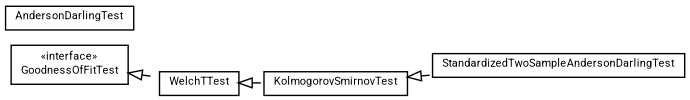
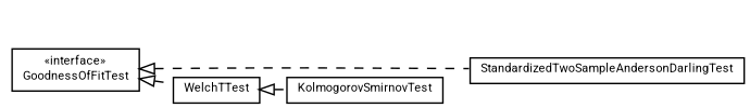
  digraph {
    nodesep=0.15
    rankdir=LR
    ranksep=0.25
    node [fontcolor=black fontname=Roboto fontsize=8 margin=0 shape=plaintext]
    edge [arrowtail=empty color=black dir=back fontname=Roboto fontsize=7 labelfontname=Roboto labelfontsize=7 style=dashed weight=9]
    n1 [height=0 label=<<table title="de.lmu.ifi.dbs.elki.math.statistics.tests.KolmogorovSmirnovTest" border="0" cellborder="1" cellspacing="0" cellpadding="2" href="KolmogorovSmirnovTest.html" target="_parent"> 		<tr><td><table border="0" cellspacing="0" cellpadding="1"> 		<tr><td align="center" balign="center"> <font face="Roboto">KolmogorovSmirnovTest</font> </td></tr> 		</table></td></tr> 		</table>> width=0]
    n2 [height=0 label=<<table title="de.lmu.ifi.dbs.elki.math.statistics.tests.StandardizedTwoSampleAndersonDarlingTest" border="0" cellborder="1" cellspacing="0" cellpadding="2" href="StandardizedTwoSampleAndersonDarlingTest.html" target="_parent"> 		<tr><td><table border="0" cellspacing="0" cellpadding="1"> 		<tr><td align="center" balign="center"> <font face="Roboto">StandardizedTwoSampleAndersonDarlingTest</font> </td></tr> 		</table></td></tr> 		</table>> width=0]
-   n3 [height=0 label=<<table title="de.lmu.ifi.dbs.elki.math.statistics.tests.AndersonDarlingTest" border="0" cellborder="1" cellspacing="0" cellpadding="2" href="AndersonDarlingTest.html" target="_parent"> 		<tr><td><table border="0" cellspacing="0" cellpadding="1"> 		<tr><td align="center" balign="center"> <font face="Roboto">AndersonDarlingTest</font> </td></tr> 		</table></td></tr> 		</table>> width=0]
    n4 [height=0 label=<<table title="de.lmu.ifi.dbs.elki.math.statistics.tests.WelchTTest" border="0" cellborder="1" cellspacing="0" cellpadding="2" href="WelchTTest.html" target="_parent"> 		<tr><td><table border="0" cellspacing="0" cellpadding="1"> 		<tr><td align="center" balign="center"> <font face="Roboto">WelchTTest</font> </td></tr> 		</table></td></tr> 		</table>> width=0]
    n5 [height=0 label=<<table title="de.lmu.ifi.dbs.elki.math.statistics.tests.GoodnessOfFitTest" border="0" cellborder="1" cellspacing="0" cellpadding="2" href="GoodnessOfFitTest.html" target="_parent"> 		<tr><td><table border="0" cellspacing="0" cellpadding="1"> 		<tr><td align="center" balign="center"> &#171;interface&#187; </td></tr> 		<tr><td align="center" balign="center"> <font face="Roboto">GoodnessOfFitTest</font> </td></tr> 		</table></td></tr> 		</table>> width=0]
    n4 -> n1
-   n1 -> n2
+   n5 -> n2
    n5 -> n4
  }
